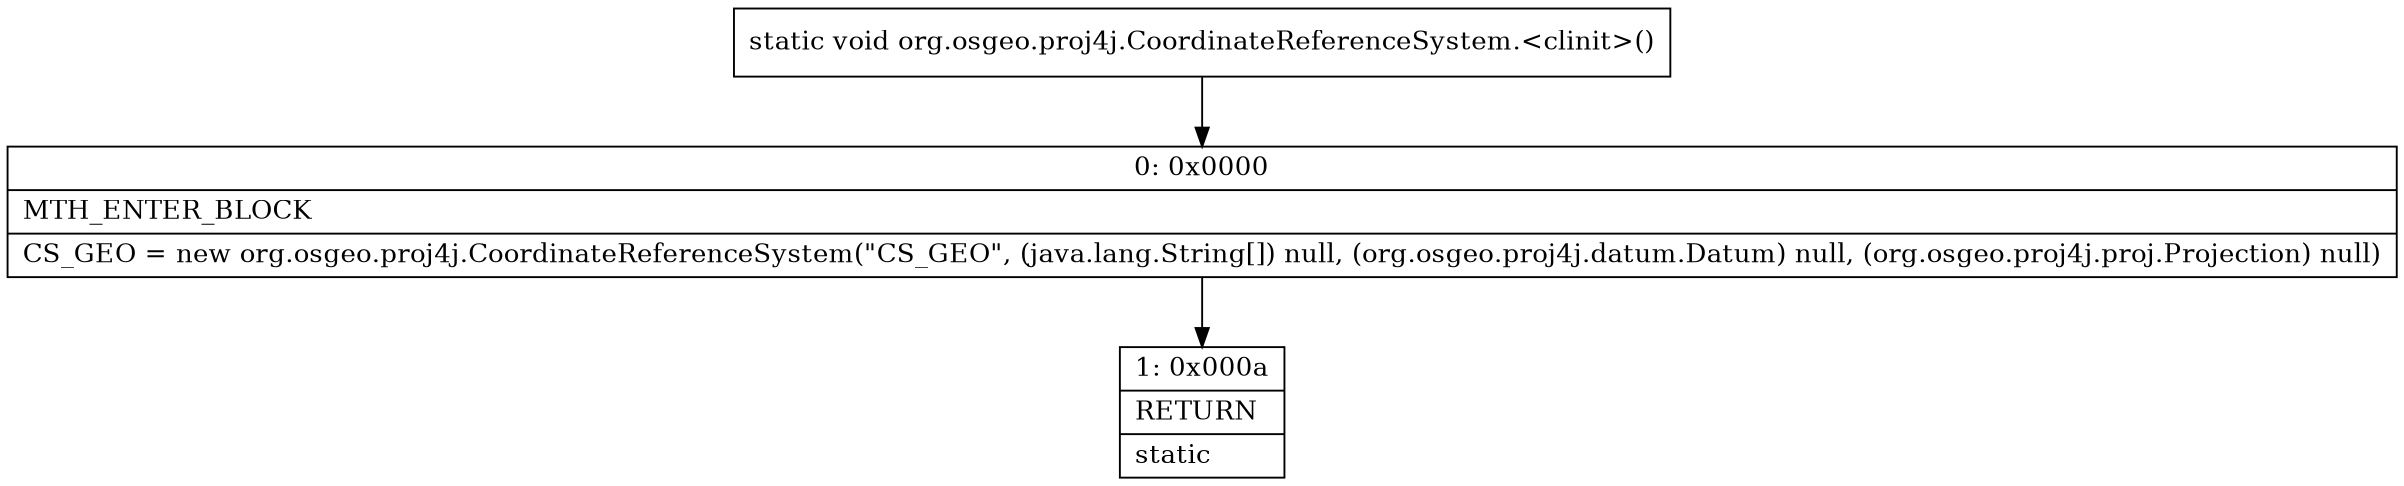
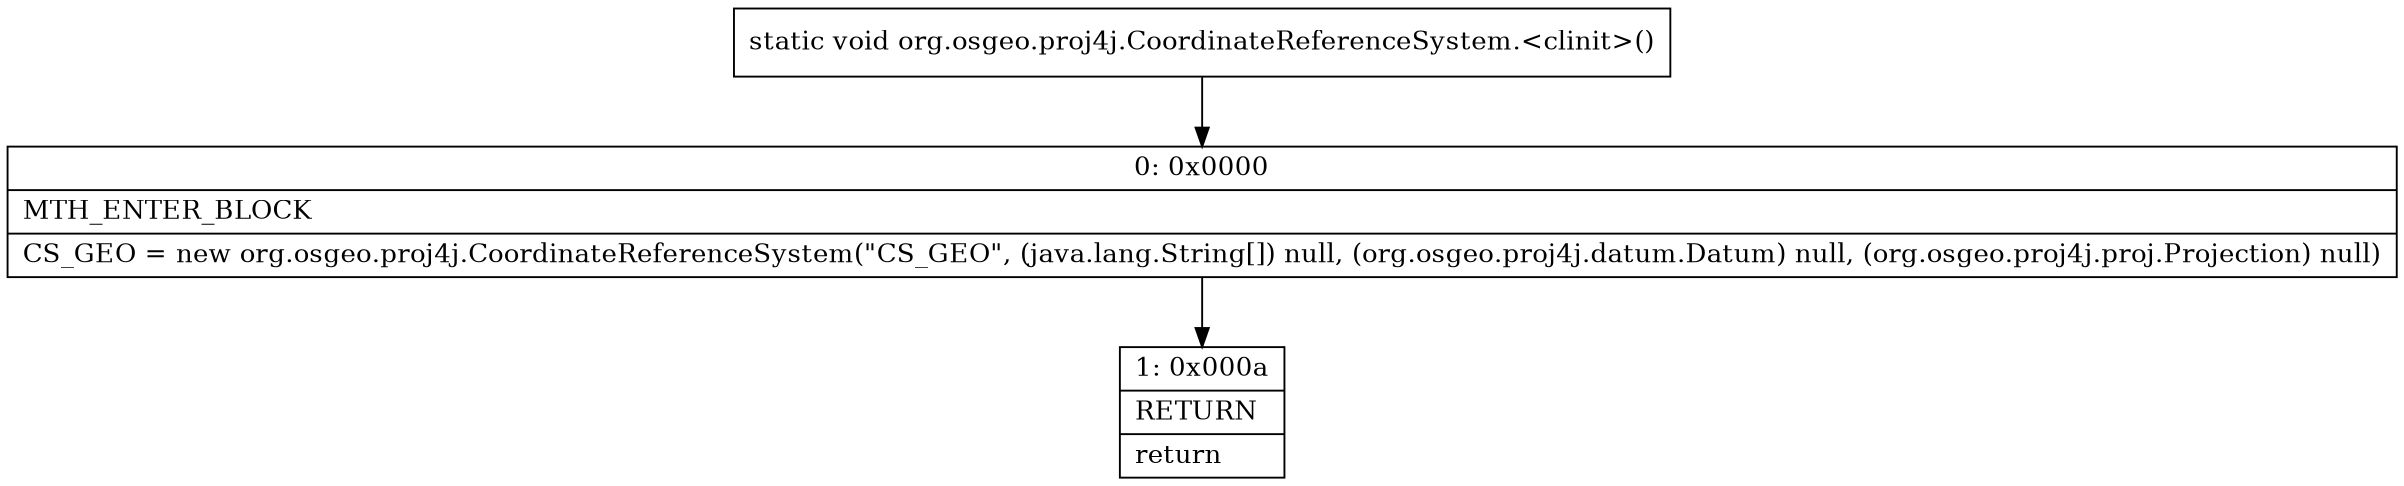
  digraph {
    node [shape=record]
    n1 [label="{0\:\ 0x0000|MTH_ENTER_BLOCK\l|CS_GEO = new org.osgeo.proj4j.CoordinateReferenceSystem(\"CS_GEO\", (java.lang.String[]) null, (org.osgeo.proj4j.datum.Datum) null, (org.osgeo.proj4j.proj.Projection) null)\l}"]
-   n2 [label="{1\:\ 0x000a|RETURN\l|static\l}"]
+   n2 [label="{1\:\ 0x000a|RETURN\l|return\l}"]
    n3 [label="{static void org.osgeo.proj4j.CoordinateReferenceSystem.\<clinit\>() }"]
    n1 -> n2
    n3 -> n1
  }
